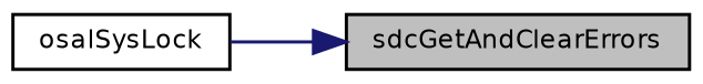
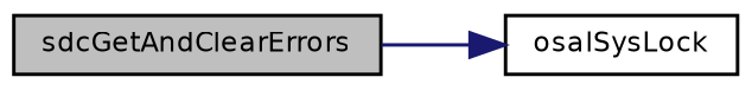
  digraph {
    rankdir=LR
    node [color=black fontname=Helvetica fontsize=8 shape=record]
    n1 [fillcolor=grey75 fontcolor=black height=0.2 label=sdcGetAndClearErrors style=filled width=0.4]
    n2 [height=0.2 label=osalSysLock width=0.4]
-   n2 -> n1 [color=midnightblue fontname=Helvetica fontsize=8 labelfontname=Helvetica labelfontsize=8 style=solid]
+   n1 -> n2 [color=midnightblue fontname=Helvetica fontsize=8 labelfontname=Helvetica labelfontsize=8 style=solid]
  }
